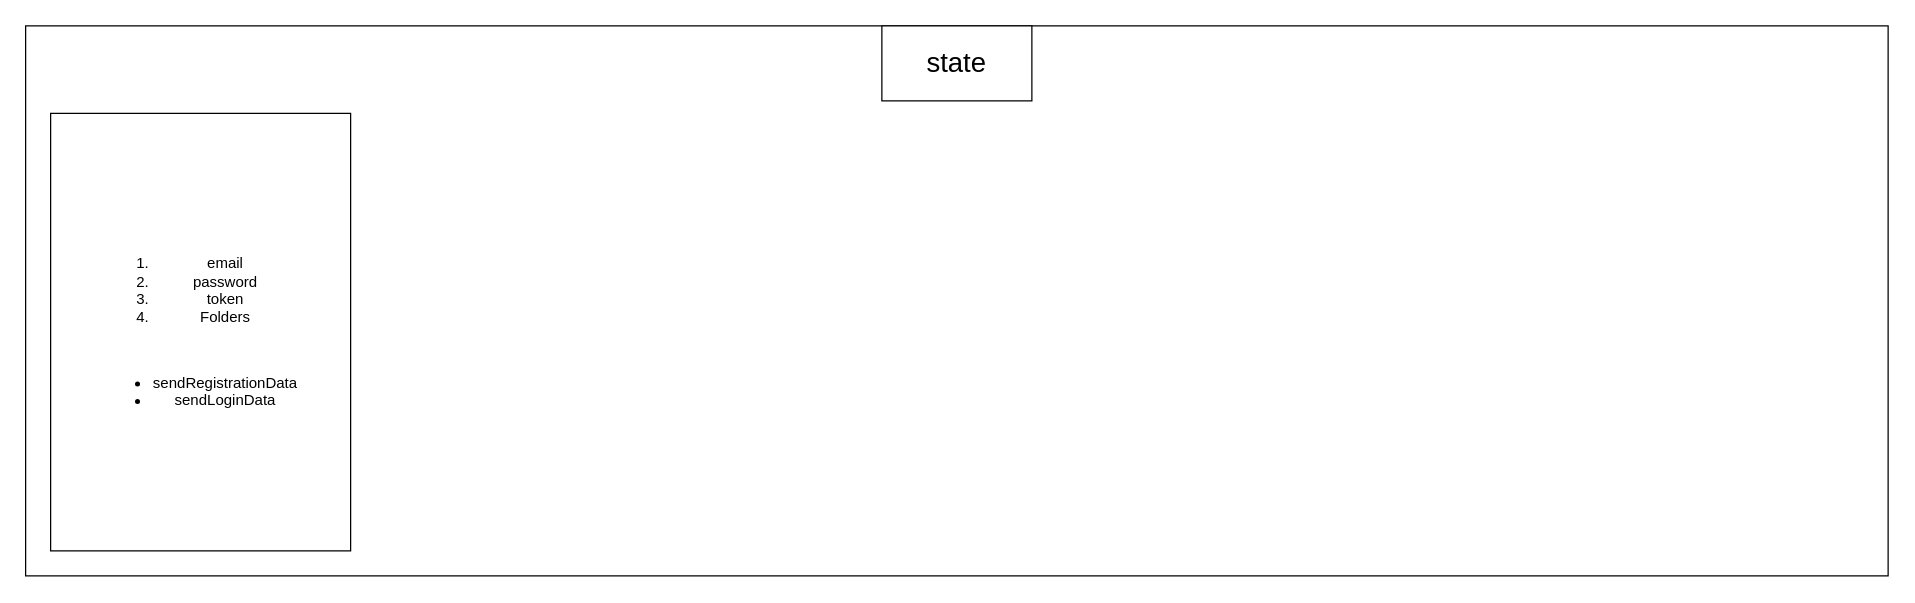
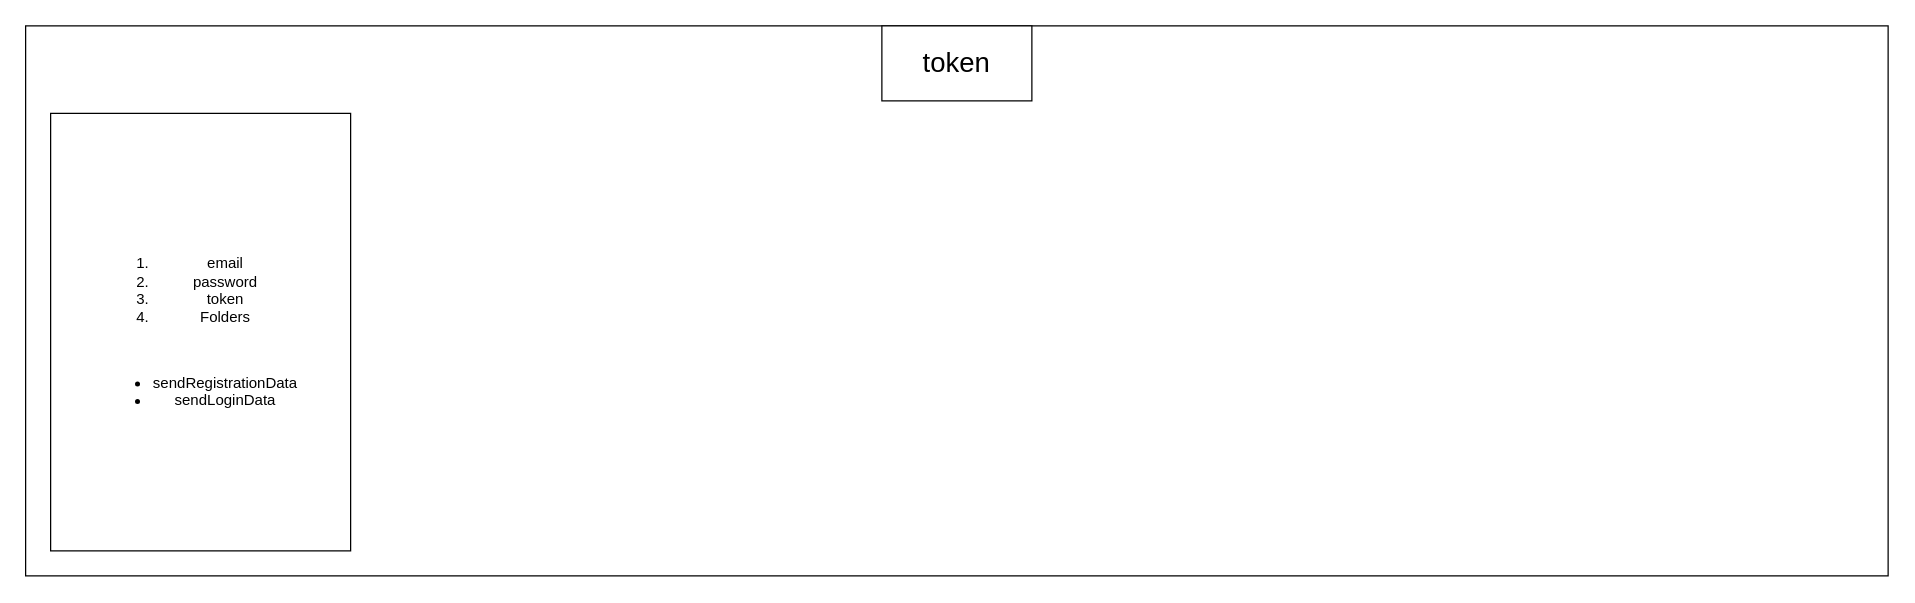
  <mxCell id="0" />
  <mxCell id="1" parent="0" />
  <mxCell id="2" value="" style="rounded=0;whiteSpace=wrap;html=1;align=center;" parent="1" vertex="1"><mxGeometry x="20" y="20" width="1490" height="440" as="geometry" /></mxCell>
- <mxCell id="3" value="&lt;font style=&quot;font-size: 22px&quot;&gt;state&lt;/font&gt;" style="rounded=0;whiteSpace=wrap;html=1;" parent="1" vertex="1"><mxGeometry x="705" y="20" width="120" height="60" as="geometry" /></mxCell>
+ <mxCell id="3" value="&lt;font style=&quot;font-size: 22px&quot;&gt;token&lt;/font&gt;" style="rounded=0;whiteSpace=wrap;html=1;" parent="1" vertex="1"><mxGeometry x="705" y="20" width="120" height="60" as="geometry" /></mxCell>
  <mxCell id="4" value="&lt;ol&gt;&lt;li&gt;email&lt;/li&gt;&lt;li&gt;password&lt;/li&gt;&lt;li&gt;token&lt;/li&gt;&lt;li&gt;Folders&lt;/li&gt;&lt;/ol&gt;&lt;div&gt;&lt;br&gt;&lt;/div&gt;&lt;div&gt;&lt;ul&gt;&lt;li&gt;sendRegistrationData&lt;/li&gt;&lt;li&gt;sendLoginData&lt;/li&gt;&lt;/ul&gt;&lt;/div&gt;" style="rounded=0;whiteSpace=wrap;html=1;direction=south;" parent="1" vertex="1"><mxGeometry x="40" y="90" width="240" height="350" as="geometry" /></mxCell>
